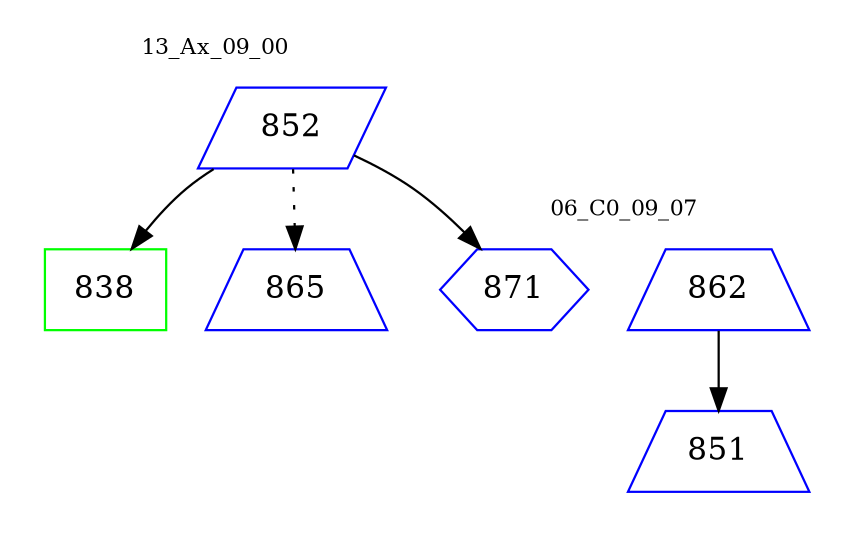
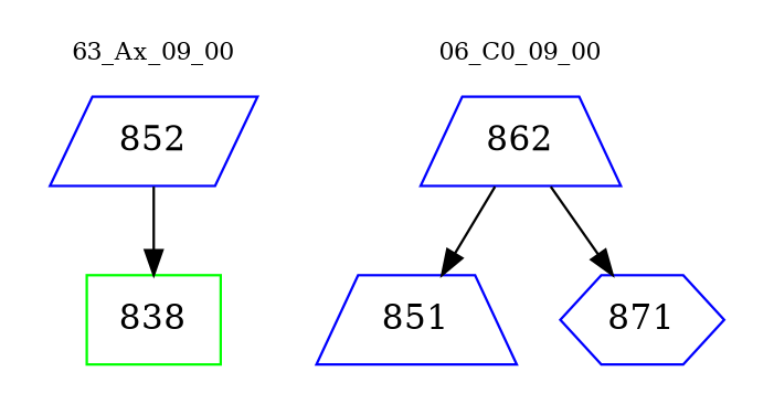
  digraph {
    node [color=blue shape=trapezium]
    edge [color=black style=solid]
    n1 [label=852 shape=parallelogram]
    n2 [color=green label=838 shape=box]
-   n3 [label=865]
    n4 [label=862]
    n5 [label=851]
    n6 [label=871 shape=hexagon]
    subgraph cluster_1 {
      color=white
      fontsize=10
-     label="13_Ax_09_00"
+     label="63_Ax_09_00"
      n1
      n2
-     n3
    }
    subgraph cluster_2 {
      color=white
      fontsize=10
-     label="06_C0_09_07"
+     label="06_C0_09_00"
      n4
      n5
      n6
    }
    n1 -> n2
-   n1 -> n3 [style=dotted]
    n4 -> n5
-   n1 -> n6
+   n4 -> n6
  }
